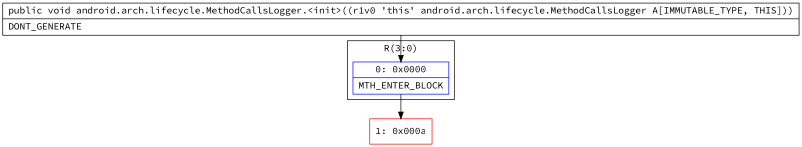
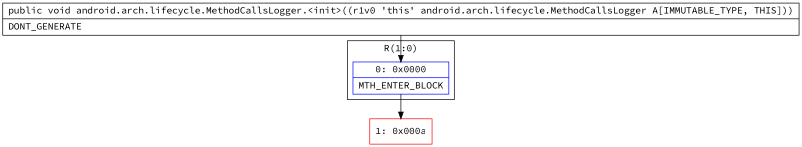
  digraph {
    fontname="Source Code Pro"
    node [shape=record fontname="Source Code Pro"]
    edge [fontname="Source Code Pro"]
    n1 [color=blue label="{0\:\ 0x0000|MTH_ENTER_BLOCK\l}"]
    n2 [color=red label="{1\:\ 0x000a}"]
    n3 [label="{public void android.arch.lifecycle.MethodCallsLogger.\<init\>((r1v0 'this' android.arch.lifecycle.MethodCallsLogger A[IMMUTABLE_TYPE, THIS]))  | DONT_GENERATE\l}"]
    subgraph cluster_1 {
-     label="R(3:0)"
+     label="R(1:0)"
      n1
    }
    n1 -> n2
    n3 -> n1
  }
